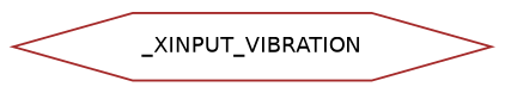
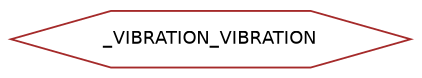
  digraph {
    rankdir=LR
-   n1 [color=brown fillcolor=white fontname=Helvetica fontsize=10 height=0.2 label=_XINPUT_VIBRATION shape=hexagon style=filled width=0.4]
+   n1 [color=brown fillcolor=white fontname=Helvetica fontsize=10 height=0.2 label=_VIBRATION_VIBRATION shape=hexagon style=filled width=0.4]
  }
